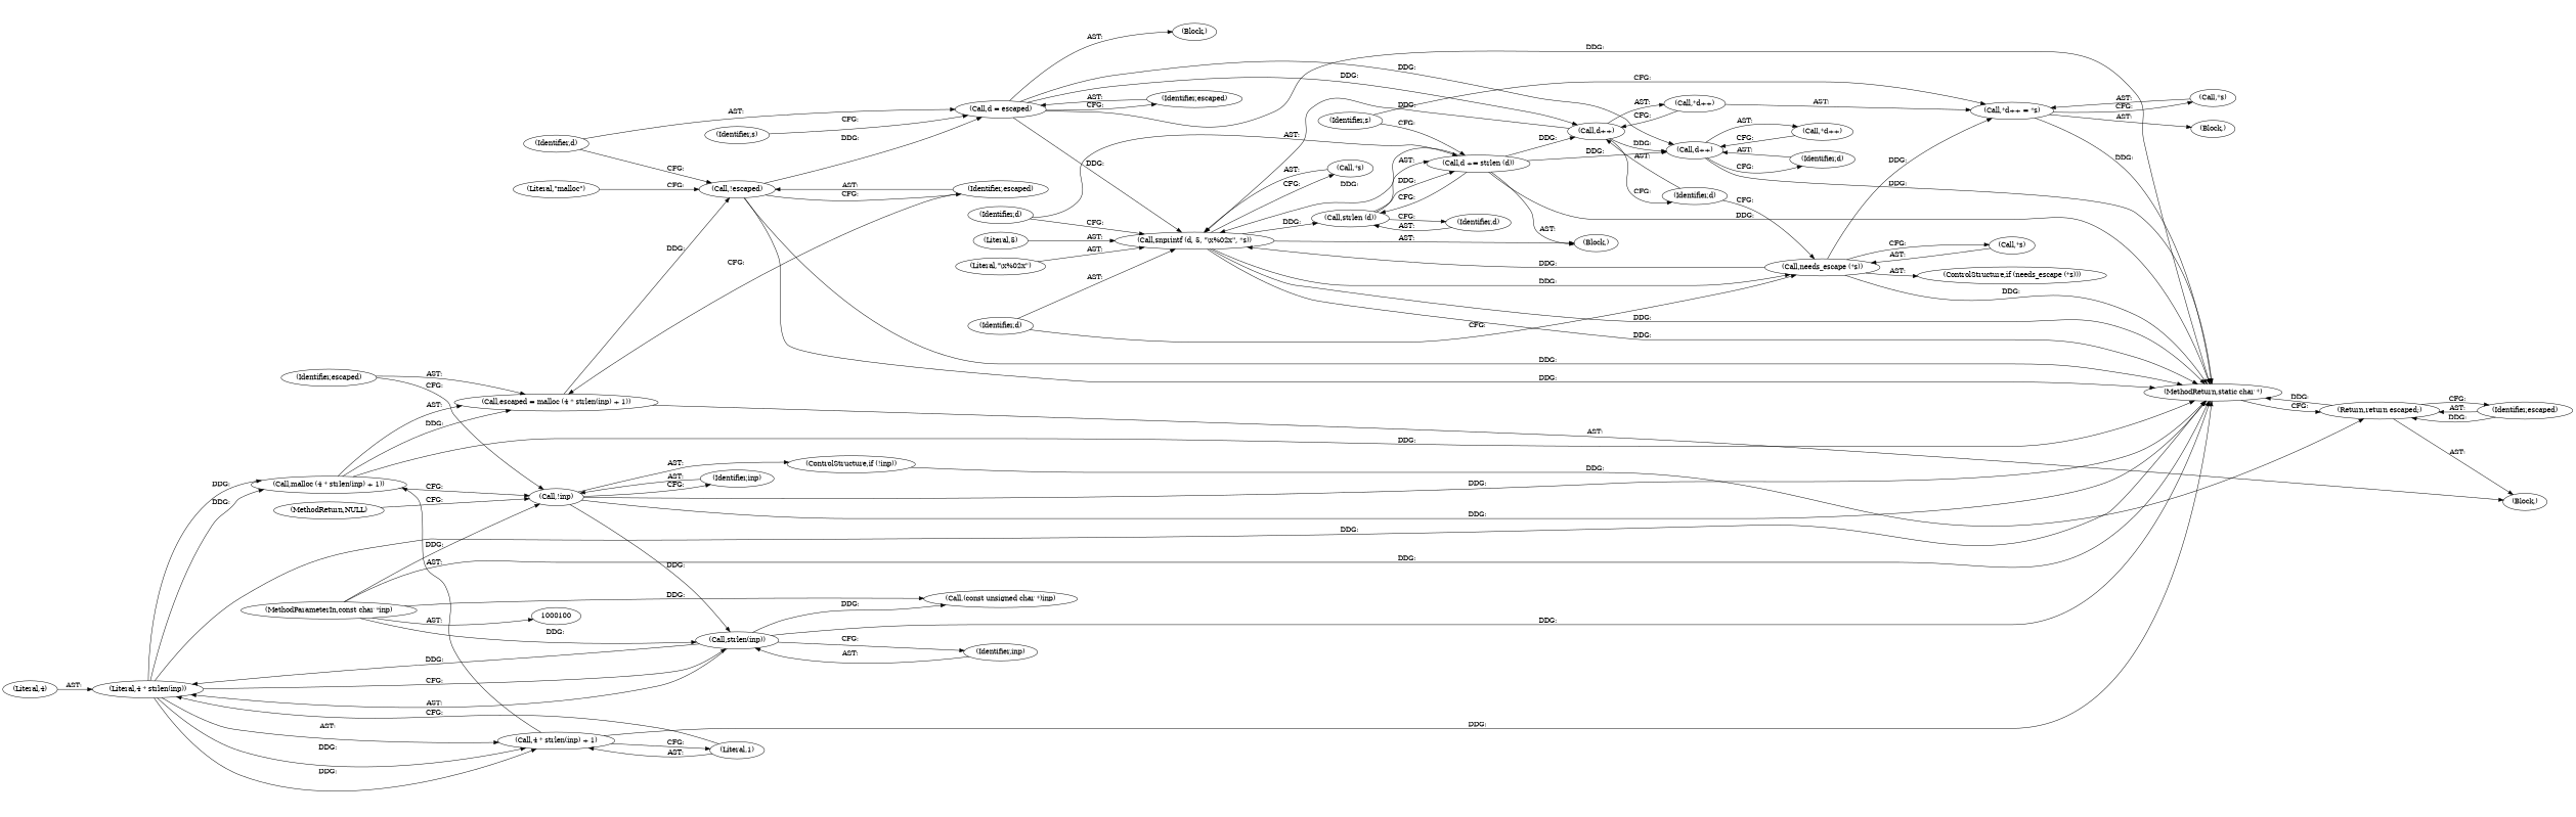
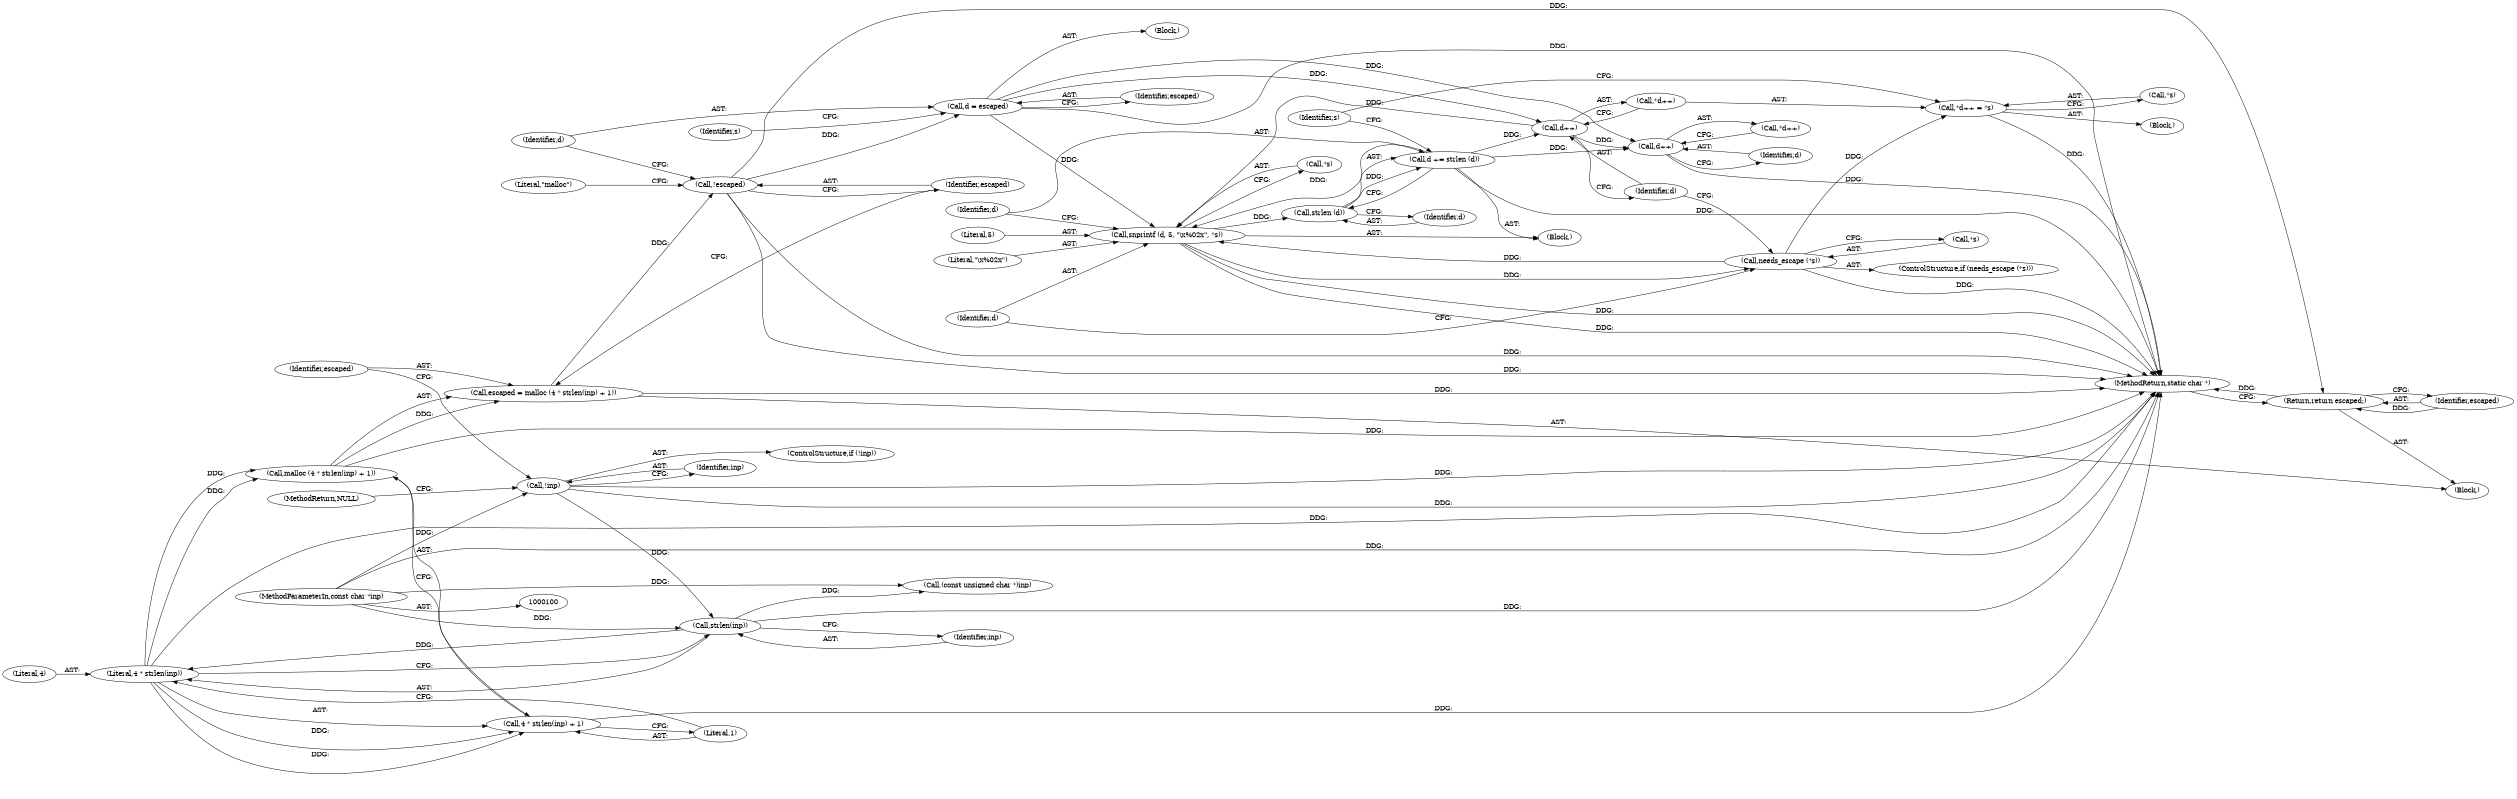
  digraph {
    rankdir=LR
    n1 [label="(Literal,4 * strlen(inp))"]
    n2 [label="(Call,strlen(inp))"]
    n3 [label="(Call,malloc (4 * strlen(inp) + 1))"]
    n4 [label="(Call,4 * strlen(inp) + 1)"]
    n5 [label="(MethodReturn,static char *)"]
    n6 [label="(Identifier,inp)"]
    n7 [label="(Call,(const unsigned char *)inp)"]
    n8 [label="(Call,escaped = malloc (4 * strlen(inp) + 1))"]
    n9 [label="(Literal,1)"]
    n10 [label="(Return,return escaped;)"]
    n11 [label="(Call,!inp)"]
    n12 [label="(ControlStructure,if (!inp))"]
    n13 [label="(Identifier,inp)"]
    n14 [label="(MethodParameterIn,const char *inp)"]
    1000100
    n16 [label="(Call,!escaped)"]
    n17 [label="(Block,)"]
    n18 [label="(Call,d = escaped)"]
    n19 [label="(Identifier,escaped)"]
    n20 [label="(Call,snprintf (d, 5, \"\\x%02x\", *s))"]
    n21 [label="(Call,d++)"]
    n22 [label="(Call,d++)"]
    n23 [label="(Identifier,escaped)"]
    n24 [label="(Block,)"]
    n25 [label="(Identifier,escaped)"]
    n26 [label="(Call,needs_escape (*s))"]
    n27 [label="(Call,strlen (d))"]
    n28 [label="(Call,*s)"]
    n29 [label="(Block,)"]
    n30 [label="(Call,*d++)"]
    n31 [label="(Identifier,d)"]
    n32 [label="(Identifier,d)"]
    n33 [label="(Call,*d++)"]
    n34 [label="(Call,*d++ = *s)"]
    n35 [label="(Call,*s)"]
    n36 [label="(ControlStructure,if (needs_escape (*s)))"]
    n37 [label="(Call,d += strlen (d))"]
    n38 [label="(Identifier,d)"]
    n39 [label="(Block,)"]
    n40 [label="(Call,*s)"]
    n41 [label="(Identifier,d)"]
    n42 [label="(Literal,5)"]
    n43 [label="(Literal,\"malloc\")"]
    n44 [label="(Identifier,d)"]
    n45 [label="(Literal,\"\\x%02x\")"]
    n46 [label="(Identifier,d)"]
    n47 [label="(MethodReturn,NULL)"]
    n48 [label="(Identifier,escaped)"]
    n49 [label="(Identifier,s)"]
    n50 [label="(Identifier,s)"]
    n51 [label="(Literal,4)"]
    n1 -> n2 [label="CFG: "]
    n1 -> n3 [label="DDG: "]
    n1 -> n3 [label="DDG: "]
    n1 -> n4 [label="AST: "]
    n1 -> n4 [label="DDG: "]
    n1 -> n4 [label="DDG: "]
    n1 -> n5 [label="DDG: "]
    n2 -> n1 [label="AST: "]
    n2 -> n1 [label="DDG: "]
    n2 -> n5 [label="DDG: "]
    n2 -> n6 [label="CFG: "]
    n2 -> n7 [label="DDG: "]
-   n3 -> n11 [label="CFG: "]
+   n3 -> n4 [label="CFG: "]
    n3 -> n5 [label="DDG: "]
    n3 -> n8 [label="AST: "]
    n3 -> n8 [label="DDG: "]
    n4 -> n3 [label="AST: "]
    n4 -> n5 [label="DDG: "]
    n4 -> n9 [label="CFG: "]
    n5 -> n10 [label="CFG: "]
    n6 -> n2 [label="AST: "]
+   n8 -> n5 [label="DDG: "]
    n8 -> n16 [label="DDG: "]
    n8 -> n17 [label="AST: "]
    n9 -> n1 [label="CFG: "]
    n9 -> n4 [label="AST: "]
    n10 -> n5 [label="DDG: "]
    n10 -> n17 [label="AST: "]
    n10 -> n25 [label="CFG: "]
    n11 -> n2 [label="DDG: "]
    n11 -> n5 [label="DDG: "]
    n11 -> n5 [label="DDG: "]
    n11 -> n12 [label="AST: "]
    n11 -> n13 [label="CFG: "]
    n13 -> n11 [label="AST: "]
    n14 -> n2 [label="DDG: "]
    n14 -> n5 [label="DDG: "]
    n14 -> n7 [label="DDG: "]
    n14 -> n11 [label="DDG: "]
    n14 -> 1000100 [label="AST: "]
    n16 -> n5 [label="DDG: "]
    n16 -> n5 [label="DDG: "]
-   n12 -> n10 [label="DDG: "]
+   n16 -> n10 [label="DDG: "]
    n16 -> n18 [label="DDG: "]
    n16 -> n19 [label="CFG: "]
    n18 -> n5 [label="DDG: "]
    n18 -> n20 [label="DDG: "]
    n18 -> n21 [label="DDG: "]
    n18 -> n22 [label="DDG: "]
    n18 -> n23 [label="CFG: "]
    n18 -> n24 [label="AST: "]
    n19 -> n8 [label="CFG: "]
    n19 -> n16 [label="AST: "]
    n20 -> n5 [label="DDG: "]
    n20 -> n5 [label="DDG: "]
    n20 -> n26 [label="DDG: "]
    n20 -> n27 [label="DDG: "]
    n20 -> n28 [label="CFG: "]
    n20 -> n29 [label="AST: "]
    n21 -> n20 [label="DDG: "]
    n21 -> n22 [label="DDG: "]
    n21 -> n30 [label="AST: "]
    n21 -> n31 [label="CFG: "]
    n22 -> n5 [label="DDG: "]
    n22 -> n32 [label="CFG: "]
    n22 -> n33 [label="AST: "]
    n23 -> n18 [label="AST: "]
    n25 -> n10 [label="AST: "]
    n25 -> n10 [label="DDG: "]
    n26 -> n5 [label="DDG: "]
    n26 -> n20 [label="DDG: "]
    n26 -> n34 [label="DDG: "]
    n26 -> n35 [label="CFG: "]
    n26 -> n36 [label="AST: "]
    n27 -> n37 [label="AST: "]
    n27 -> n37 [label="DDG: "]
    n27 -> n38 [label="CFG: "]
    n28 -> n20 [label="AST: "]
    n30 -> n21 [label="CFG: "]
    n30 -> n34 [label="AST: "]
    n31 -> n21 [label="AST: "]
    n31 -> n26 [label="CFG: "]
    n32 -> n22 [label="AST: "]
    n33 -> n22 [label="CFG: "]
    n34 -> n5 [label="DDG: "]
    n34 -> n39 [label="AST: "]
    n34 -> n40 [label="CFG: "]
    n35 -> n26 [label="AST: "]
    n37 -> n5 [label="DDG: "]
    n37 -> n20 [label="DDG: "]
    n37 -> n21 [label="DDG: "]
    n37 -> n22 [label="DDG: "]
    n37 -> n27 [label="CFG: "]
    n37 -> n29 [label="AST: "]
    n38 -> n27 [label="AST: "]
    n40 -> n34 [label="AST: "]
    n41 -> n20 [label="AST: "]
    n41 -> n26 [label="CFG: "]
    n42 -> n20 [label="AST: "]
    n43 -> n16 [label="CFG: "]
    n44 -> n20 [label="CFG: "]
    n44 -> n37 [label="AST: "]
    n45 -> n20 [label="AST: "]
    n46 -> n16 [label="CFG: "]
    n46 -> n18 [label="AST: "]
    n47 -> n11 [label="CFG: "]
    n48 -> n8 [label="AST: "]
    n48 -> n11 [label="CFG: "]
    n49 -> n34 [label="CFG: "]
    n49 -> n37 [label="CFG: "]
    n50 -> n18 [label="CFG: "]
    n51 -> n1 [label="AST: "]
  }
